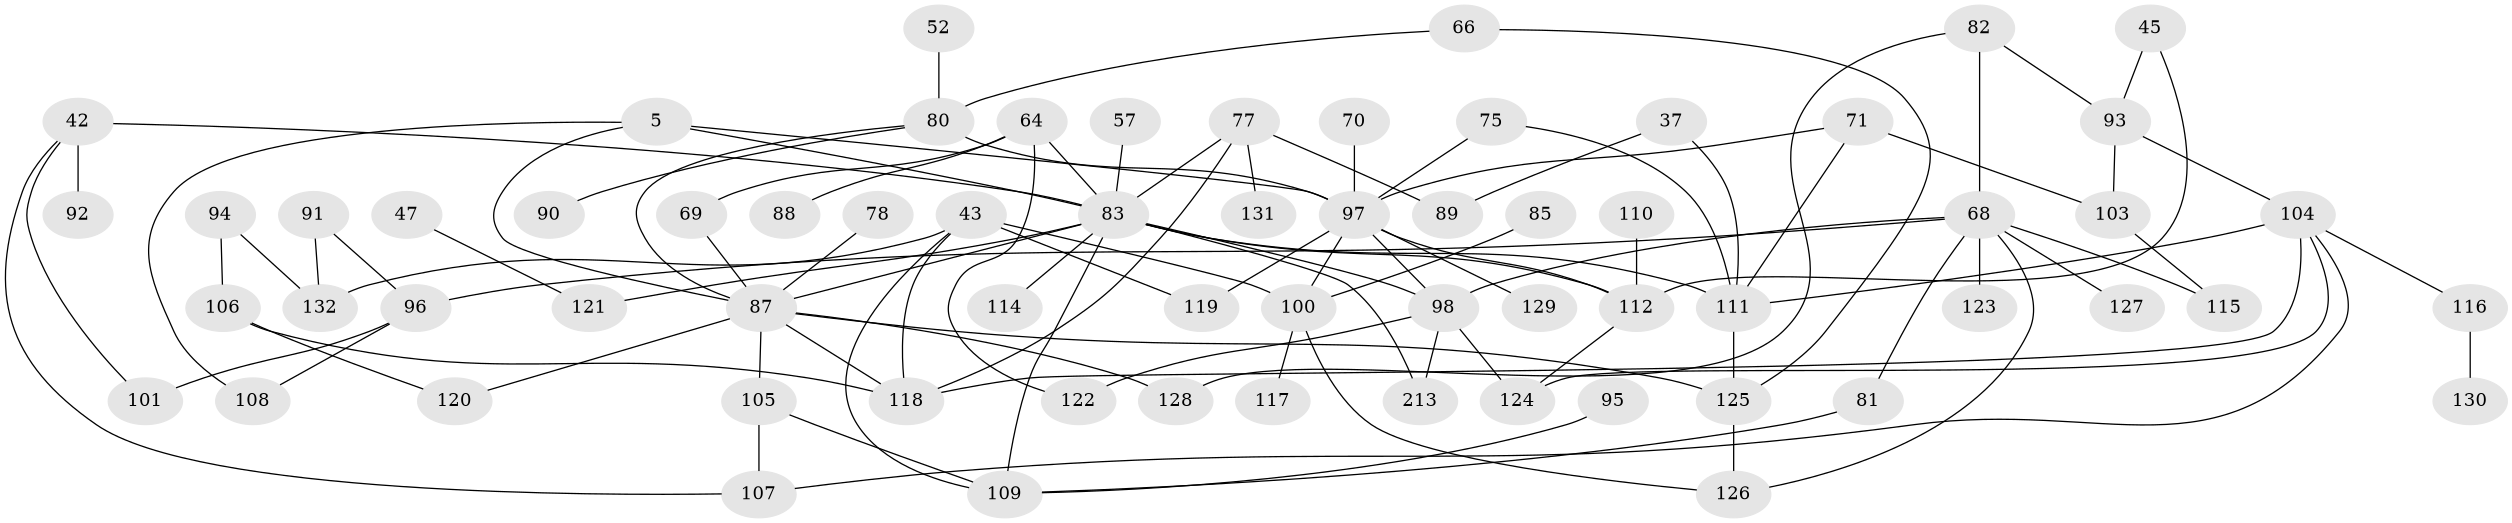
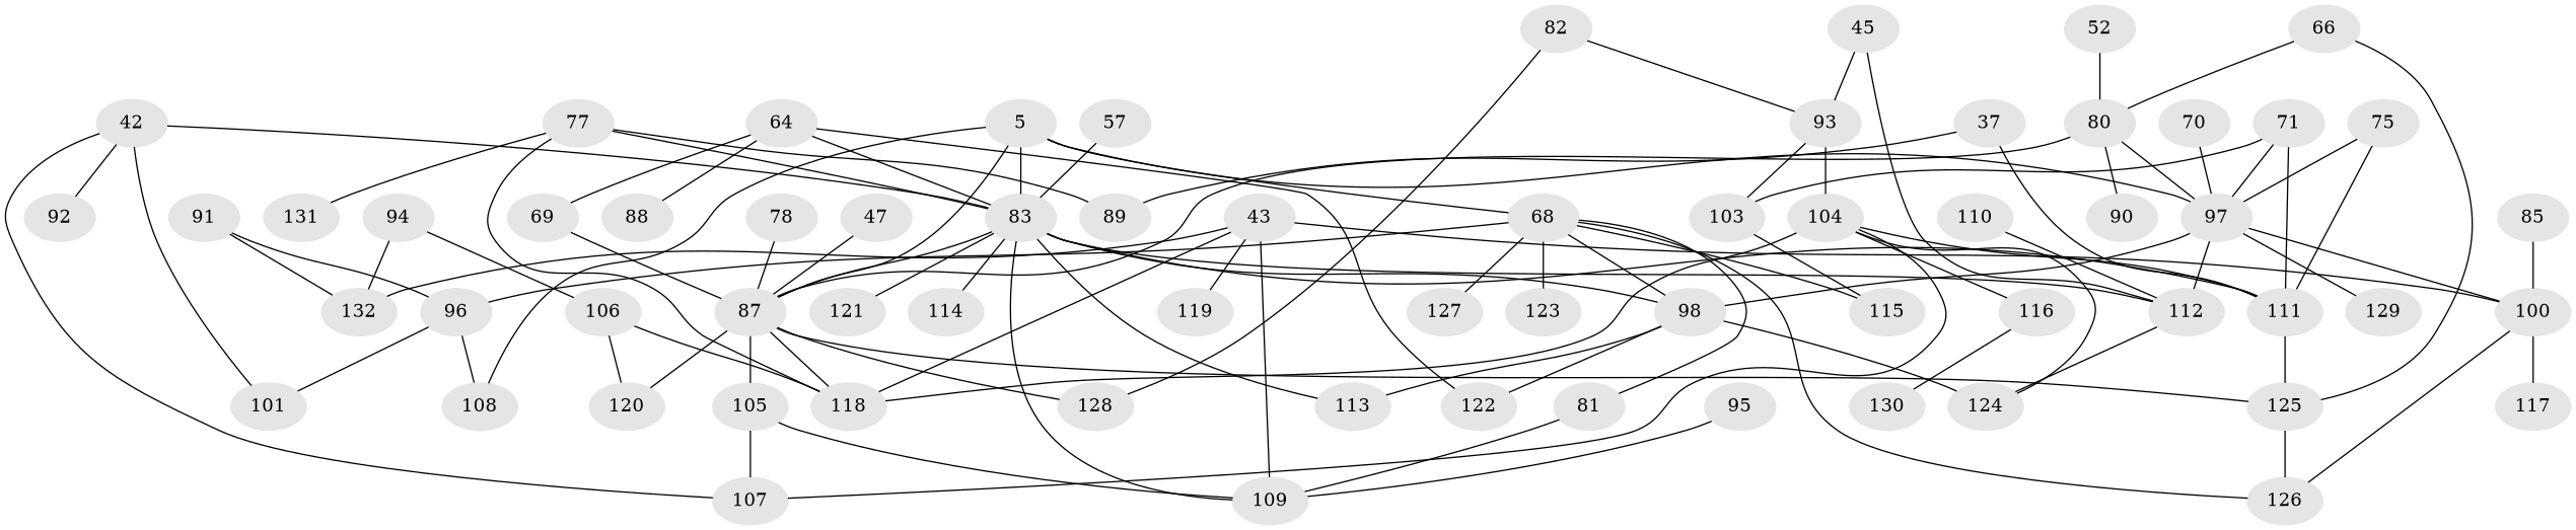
  graph {
    node [color=gray90 style=filled]
    5 [super="+3"]
    68 [super="+67"]
    83 [super="+22+79+12"]
    87 [super="+15+20+35"]
    97 [super="+8+2+10"]
    108
    81
    96
    98 [super="+49+74"]
    115
    123
    126
    127
    111 [super="+32+44"]
    109 [super="+86"]
    112 [super="+40"]
-   113 [label=213]
+   113
    114
    121
    118 [super="+99"]
    125 [super="+28"]
    128
    105
    120
    100 [super="+84+60"]
    119
    129
    37
    89
    42 [super="+38"]
    92
    101
    107
    117
    43
    132 [super="+55"]
    93 [super="+9+33"]
    103 [super="+30"]
    104 [super="+16"]
    45
    124 [super="+102+76"]
    47
    80 [super="+1+14"]
    90
    52
    57
    64
    69
    88
    122
    66
    70
    71 [super="+63+65"]
    75
    77 [super="+46+36+23+51+62"]
    131
    78
    110 [super="+72"]
    82
    85
    91
    116
    106 [super="+50"]
    94
    95
    130
-   82 -- 68 [weight=2]
+   5 -- 68 [weight=2]
    5 -- 83 [weight=2]
    5 -- 87 [weight=2]
    5 -- 97
    5 -- 108
    68 -- 81
    68 -- 96
    68 -- 98
    68 -- 115
    68 -- 123
    68 -- 126
    68 -- 127
    83 -- 87 [weight=3]
    83 -- 98
    83 -- 111 [weight=5]
    83 -- 109
    83 -- 112
    83 -- 113
    83 -- 114
    83 -- 121
    87 -- 118
    87 -- 125
    87 -- 128 [weight=2]
    87 -- 105
    87 -- 120
    97 -- 98 [weight=2]
    97 -- 112 [weight=2]
    97 -- 100
-   97 -- 119
    97 -- 129
    81 -- 109
    96 -- 108
    96 -- 101
    98 -- 113
    98 -- 124 [weight=5]
    98 -- 122
    111 -- 125 [weight=2]
    112 -- 124
    125 -- 126
    105 -- 109
    105 -- 107
    100 -- 126
    100 -- 117
    37 -- 111
    37 -- 89
    42 -- 83 [weight=2]
    42 -- 92
    42 -- 101
    42 -- 107
    43 -- 109
    43 -- 118
    43 -- 100
    43 -- 119
    43 -- 132 [weight=2]
    93 -- 103
    93 -- 104 [weight=2]
    103 -- 115
    104 -- 111
    104 -- 118
    104 -- 107
    104 -- 124
    104 -- 116
    45 -- 112
    45 -- 93
-   47 -- 121
+   47 -- 87
    80 -- 87
    80 -- 97 [weight=2]
    80 -- 90
    52 -- 80
    57 -- 83
    64 -- 83
    64 -- 69
    64 -- 88
    64 -- 122
    69 -- 87
    66 -- 125
    66 -- 80
    70 -- 97
    71 -- 97
    71 -- 111
    71 -- 103
    75 -- 97
    75 -- 111
    77 -- 83
    77 -- 118
    77 -- 89
    77 -- 131
    78 -- 87
    110 -- 112
    82 -- 128
    82 -- 93
    85 -- 100
    91 -- 96
    91 -- 132 [weight=2]
    116 -- 130
    106 -- 118
    106 -- 120
    94 -- 132
    94 -- 106
    95 -- 109
  }
